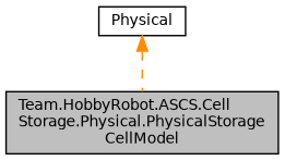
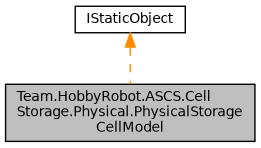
  digraph {
    node [color=black fontname=Helvetica fontsize=10 shape=record style=filled]
    n1 [fillcolor=grey75 fontcolor=black height=0.2 label="Team.HobbyRobot.ASCS.Cell\lStorage.Physical.PhysicalStorage\lCellModel" width=0.4]
-   n2 [fillcolor=white height=0.2 label=Physical width=0.4]
+   n2 [fillcolor=white height=0.2 label=IStaticObject width=0.4]
    n2 -> n1 [color=darkorange dir=back fontname=Helvetica fontsize=10 labelfontname=Helvetica labelfontsize=10 style=dashed]
  }
